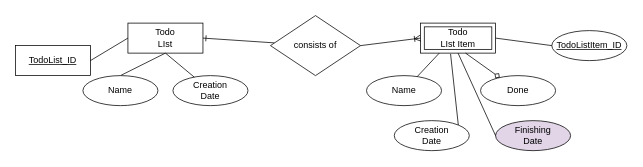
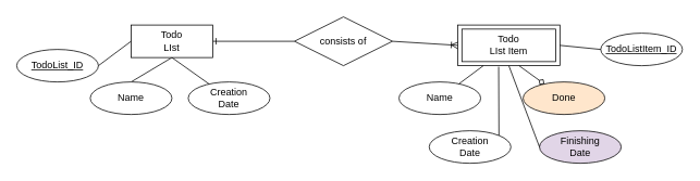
  <mxCell id="0" />
  <mxCell id="1" parent="0" />
  <mxCell id="2" style="edgeStyle=none;rounded=0;orthogonalLoop=1;jettySize=auto;html=1;exitX=1;exitY=0.5;exitDx=0;exitDy=0;endArrow=none;endFill=0;startArrow=ERone;startFill=0;" edge="1" parent="1" source="4" target="6"><mxGeometry relative="1" as="geometry" /></mxCell>
  <mxCell id="3" style="edgeStyle=none;rounded=0;orthogonalLoop=1;jettySize=auto;html=1;exitX=0.5;exitY=1;exitDx=0;exitDy=0;entryX=0.5;entryY=0;entryDx=0;entryDy=0;startArrow=none;startFill=0;endArrow=none;endFill=0;" edge="1" parent="1" source="4" target="8"><mxGeometry relative="1" as="geometry" /></mxCell>
- <mxCell id="4" value="Todo &lt;br&gt;LIst" style="whiteSpace=wrap;html=1;align=center;" vertex="1" parent="1"><mxGeometry x="170" y="30" width="100" height="40" as="geometry" /></mxCell>
- <mxCell id="5" value="Todo&lt;br&gt;LIst Item" style="shape=ext;margin=3;double=1;whiteSpace=wrap;html=1;align=center;" vertex="1" parent="1"><mxGeometry x="560" y="30" width="100" height="40" as="geometry" /></mxCell>
- <mxCell id="6" value="consists of" style="shape=rhombus;perimeter=rhombusPerimeter;whiteSpace=wrap;html=1;align=center;" vertex="1" parent="1"><mxGeometry x="360" y="20" width="120" height="80" as="geometry" /></mxCell>
+ <mxCell id="4" value="Todo &lt;br&gt;LIst" style="whiteSpace=wrap;html=1;align=center;" vertex="1" parent="1"><mxGeometry x="160" y="30" width="100" height="40" as="geometry" /></mxCell>
+ <mxCell id="5" value="Todo&lt;br&gt;LIst Item" style="shape=ext;margin=3;double=1;whiteSpace=wrap;html=1;align=center;" vertex="1" parent="1"><mxGeometry x="560" y="30" width="125" height="50" as="geometry" /></mxCell>
+ <mxCell id="6" value="consists of" style="shape=rhombus;perimeter=rhombusPerimeter;whiteSpace=wrap;html=1;align=center;" vertex="1" parent="1"><mxGeometry x="360" y="20" width="120" height="60" as="geometry" /></mxCell>
  <mxCell id="7" style="edgeStyle=none;rounded=0;orthogonalLoop=1;jettySize=auto;html=1;endArrow=ERoneToMany;endFill=0;exitX=1;exitY=0.5;exitDx=0;exitDy=0;entryX=0;entryY=0.5;entryDx=0;entryDy=0;" edge="1" parent="1" source="6" target="5"><mxGeometry relative="1" as="geometry"><mxPoint x="480" y="50" as="sourcePoint" /><mxPoint x="560" y="49.5" as="targetPoint" /></mxGeometry></mxCell>
  <mxCell id="8" value="Name" style="ellipse;whiteSpace=wrap;html=1;align=center;" vertex="1" parent="1"><mxGeometry x="110" y="100" width="100" height="40" as="geometry" /></mxCell>
  <mxCell id="9" value="Name" style="ellipse;whiteSpace=wrap;html=1;align=center;" vertex="1" parent="1"><mxGeometry x="488" y="100" width="100" height="40" as="geometry" /></mxCell>
  <mxCell id="10" value="Creation &lt;br&gt;Date" style="ellipse;whiteSpace=wrap;html=1;align=center;" vertex="1" parent="1"><mxGeometry x="230" y="100" width="100" height="40" as="geometry" /></mxCell>
  <mxCell id="11" style="edgeStyle=none;rounded=0;orthogonalLoop=1;jettySize=auto;html=1;exitX=0.5;exitY=1;exitDx=0;exitDy=0;startArrow=none;startFill=0;endArrow=none;endFill=0;" edge="1" parent="1" source="4" target="10"><mxGeometry relative="1" as="geometry"><mxPoint x="230" y="80" as="sourcePoint" /><mxPoint x="170" y="110" as="targetPoint" /></mxGeometry></mxCell>
  <mxCell id="12" style="edgeStyle=none;rounded=0;orthogonalLoop=1;jettySize=auto;html=1;startArrow=none;startFill=0;endArrow=none;endFill=0;exitX=0.25;exitY=1;exitDx=0;exitDy=0;" edge="1" parent="1" source="5" target="9"><mxGeometry relative="1" as="geometry"><mxPoint x="290" y="80" as="sourcePoint" /><mxPoint x="268.363" y="111.97" as="targetPoint" /></mxGeometry></mxCell>
- <mxCell id="13" value="Done" style="ellipse;whiteSpace=wrap;html=1;align=center;" vertex="1" parent="1"><mxGeometry x="640" y="100" width="100" height="40" as="geometry" /></mxCell>
+ <mxCell id="13" value="Done" style="ellipse;whiteSpace=wrap;html=1;align=center;fillColor=#ffe6cc;" vertex="1" parent="1"><mxGeometry x="640" y="100" width="100" height="40" as="geometry" /></mxCell>
  <mxCell id="14" style="edgeStyle=none;rounded=0;orthogonalLoop=1;jettySize=auto;html=1;startArrow=none;startFill=0;endArrow=diamond;endFill=0;exitX=0.6;exitY=1;exitDx=0;exitDy=0;exitPerimeter=0;" edge="1" parent="1" source="5" target="13"><mxGeometry relative="1" as="geometry"><mxPoint x="620" y="60" as="sourcePoint" /><mxPoint x="582.9" y="110.251" as="targetPoint" /></mxGeometry></mxCell>
  <mxCell id="15" value="Creation&lt;br&gt;Date" style="ellipse;whiteSpace=wrap;html=1;align=center;" vertex="1" parent="1"><mxGeometry x="525" y="160" width="100" height="40" as="geometry" /></mxCell>
  <mxCell id="16" value="Finishing&lt;br&gt;Date" style="ellipse;whiteSpace=wrap;html=1;align=center;fillColor=#e1d5e7;" vertex="1" parent="1"><mxGeometry x="660" y="160" width="100" height="40" as="geometry" /></mxCell>
  <mxCell id="17" style="edgeStyle=none;rounded=0;orthogonalLoop=1;jettySize=auto;html=1;startArrow=none;startFill=0;endArrow=none;endFill=0;exitX=0.4;exitY=1.025;exitDx=0;exitDy=0;exitPerimeter=0;entryX=1;entryY=0;entryDx=0;entryDy=0;" edge="1" parent="1" source="5" target="15"><mxGeometry relative="1" as="geometry"><mxPoint x="595" y="80" as="sourcePoint" /><mxPoint x="582.9" y="110.251" as="targetPoint" /></mxGeometry></mxCell>
  <mxCell id="18" style="edgeStyle=none;rounded=0;orthogonalLoop=1;jettySize=auto;html=1;startArrow=none;startFill=0;endArrow=none;endFill=0;exitX=0.5;exitY=1;exitDx=0;exitDy=0;entryX=0;entryY=0.5;entryDx=0;entryDy=0;" edge="1" parent="1" source="5" target="16"><mxGeometry relative="1" as="geometry"><mxPoint x="610" y="81" as="sourcePoint" /><mxPoint x="620.355" y="175.858" as="targetPoint" /></mxGeometry></mxCell>
- <mxCell id="19" value="TodoList_ID" style="whiteSpace=wrap;html=1;align=center;fontStyle=4;rounded=0;" vertex="1" parent="1"><mxGeometry x="20" y="60" width="100" height="40" as="geometry" /></mxCell>
+ <mxCell id="19" value="TodoList_ID" style="ellipse;whiteSpace=wrap;html=1;align=center;fontStyle=4" vertex="1" parent="1"><mxGeometry x="20" y="60" width="100" height="40" as="geometry" /></mxCell>
  <mxCell id="20" style="edgeStyle=none;rounded=0;orthogonalLoop=1;jettySize=auto;html=1;exitX=0;exitY=0.5;exitDx=0;exitDy=0;entryX=1;entryY=0.5;entryDx=0;entryDy=0;startArrow=none;startFill=0;endArrow=none;endFill=0;" edge="1" parent="1" source="4" target="19"><mxGeometry relative="1" as="geometry"><mxPoint x="230" y="80" as="sourcePoint" /><mxPoint x="170" y="110" as="targetPoint" /></mxGeometry></mxCell>
  <mxCell id="21" value="TodoListItem_ID" style="ellipse;whiteSpace=wrap;html=1;align=center;fontStyle=4" vertex="1" parent="1"><mxGeometry x="735" y="40" width="100" height="40" as="geometry" /></mxCell>
  <mxCell id="22" style="edgeStyle=none;rounded=0;orthogonalLoop=1;jettySize=auto;html=1;startArrow=none;startFill=0;endArrow=none;endFill=0;exitX=1;exitY=0.5;exitDx=0;exitDy=0;entryX=0;entryY=0.5;entryDx=0;entryDy=0;" edge="1" parent="1" source="5" target="21"><mxGeometry relative="1" as="geometry"><mxPoint x="630" y="80" as="sourcePoint" /><mxPoint x="675.57" y="112.55" as="targetPoint" /></mxGeometry></mxCell>
